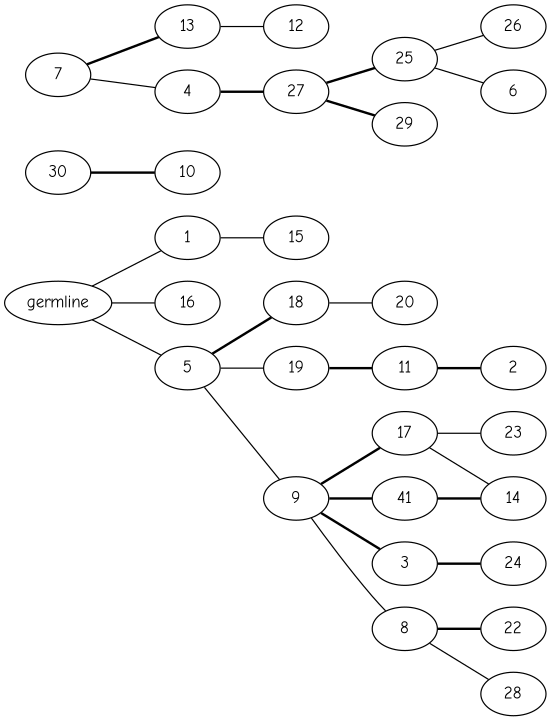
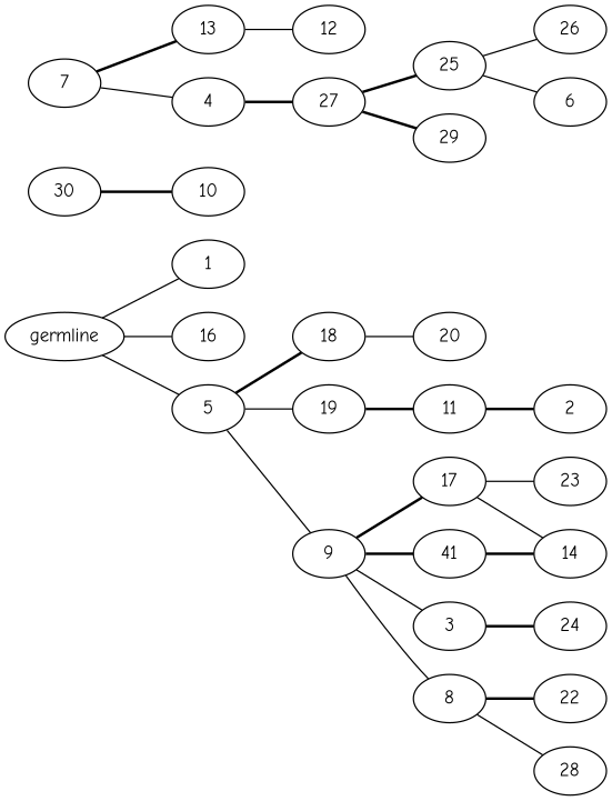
  graph {
    fontname="Comic Neue"
    rankdir=LR
    node [fontname="Comic Neue"]
    edge [fontname="Comic Neue" style=solid]
    n1 [label=germline]
    n2 [label=1]
    n3 [label=16]
    n4 [label=5]
-   n5 [label=15]
    n6 [label=18]
    n7 [label=19]
    n8 [label=9]
    n9 [label=20]
    n10 [label=11]
    n11 [label=30]
    n12 [label=10]
    n13 [label=17]
    n14 [label=41]
    n15 [label=3]
    n16 [label=8]
    n17 [label=2]
    n18 [label=23]
    n19 [label=14]
    n20 [label=24]
    n21 [label=22]
    n22 [label=28]
    n23 [label=7]
    n24 [label=13]
    n25 [label=4]
    n26 [label=12]
    n27 [label=27]
    n28 [label=25]
    n29 [label=29]
    n30 [label=26]
    n31 [label=6]
    n1 -- n2
    n1 -- n3
    n1 -- n4
-   n2 -- n5
    n4 -- n6 [style=bold]
    n4 -- n7
    n4 -- n8
    n6 -- n9
    n7 -- n10 [style=bold]
    n8 -- n13 [style=bold]
    n8 -- n14 [style=bold]
-   n8 -- n15 [style=bold]
+   n8 -- n15
    n8 -- n16
    n10 -- n17 [style=bold]
    n11 -- n12 [style=bold]
    n13 -- n18
    n13 -- n19
    n14 -- n19 [style=bold]
    n15 -- n20 [style=bold]
    n16 -- n21 [style=bold]
    n16 -- n22
    n23 -- n24 [style=bold]
    n23 -- n25
    n24 -- n26
    n25 -- n27 [style=bold]
    n27 -- n28 [style=bold]
    n27 -- n29 [style=bold]
    n28 -- n30
    n28 -- n31
  }
